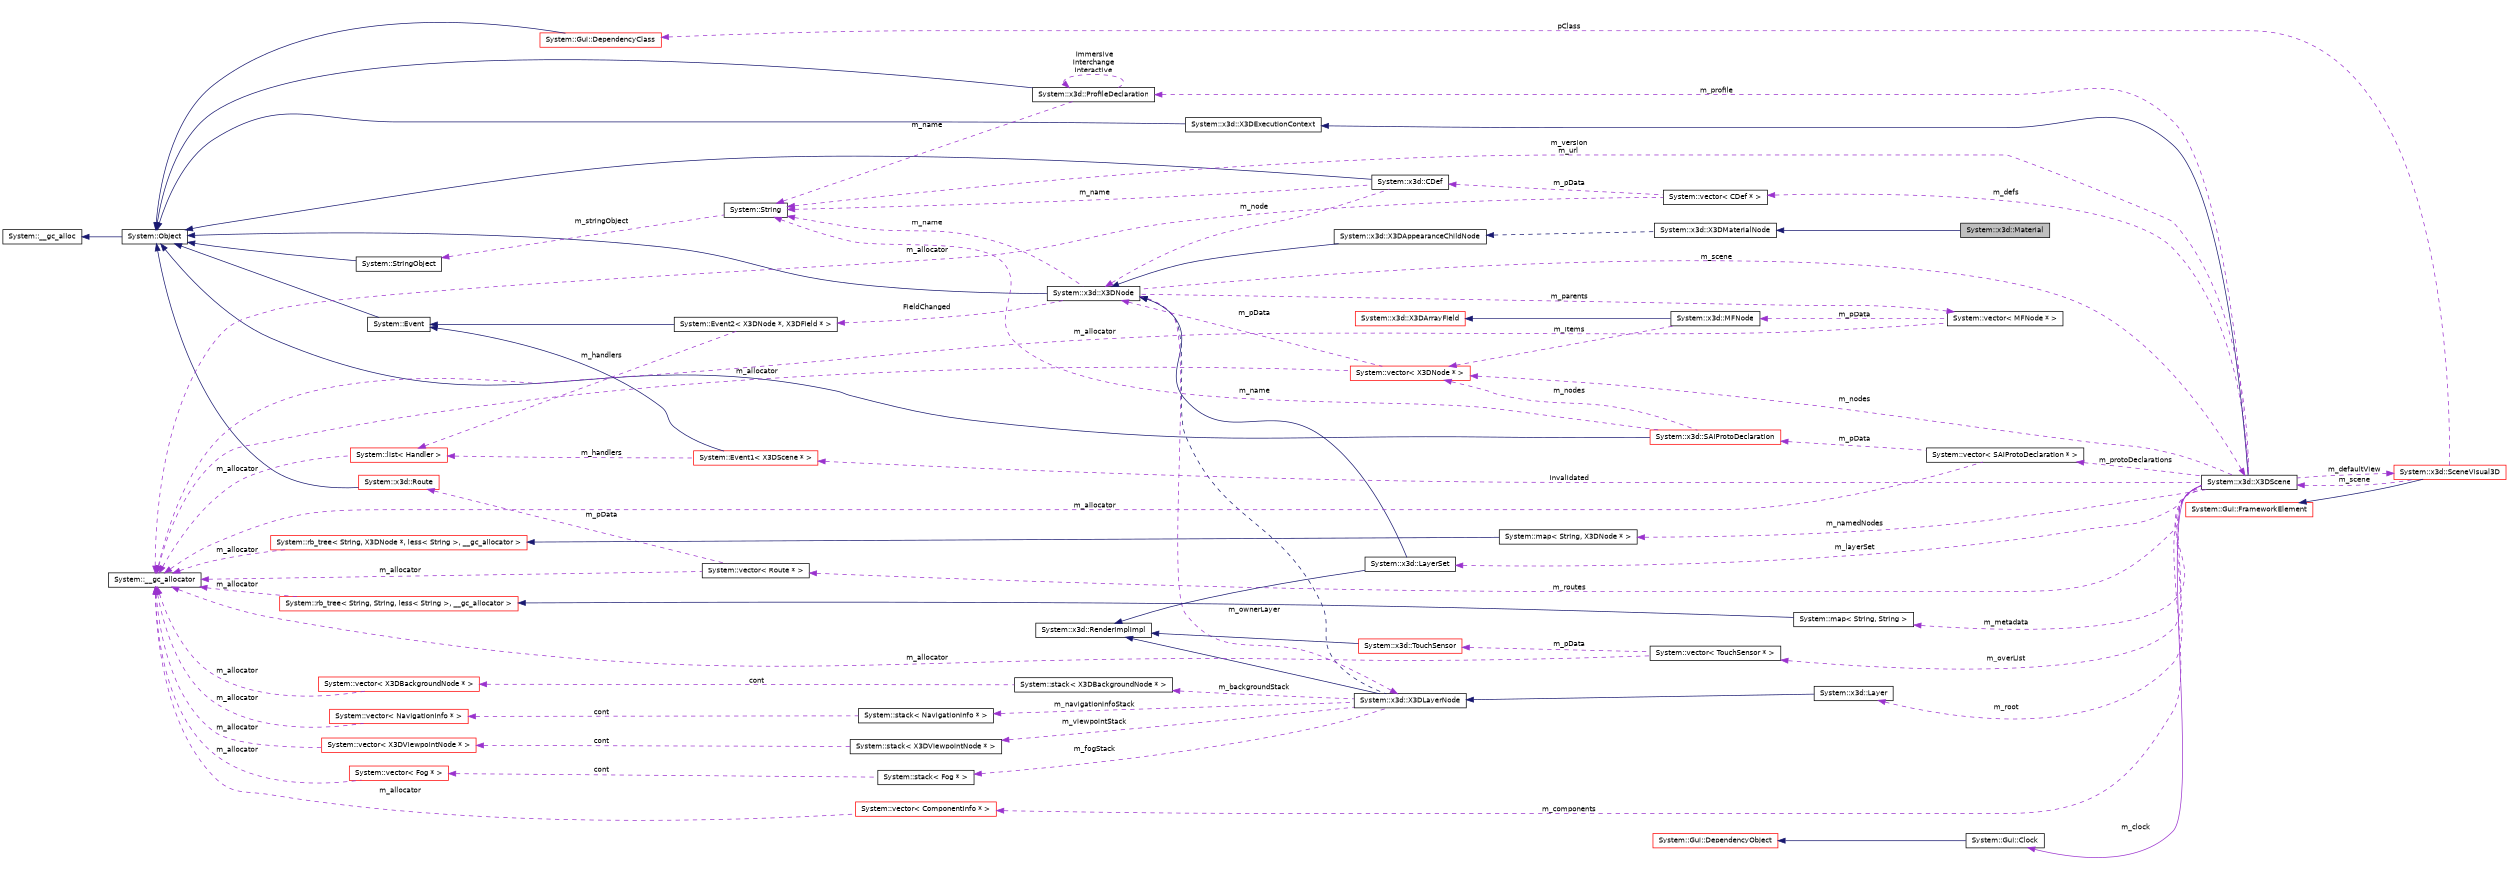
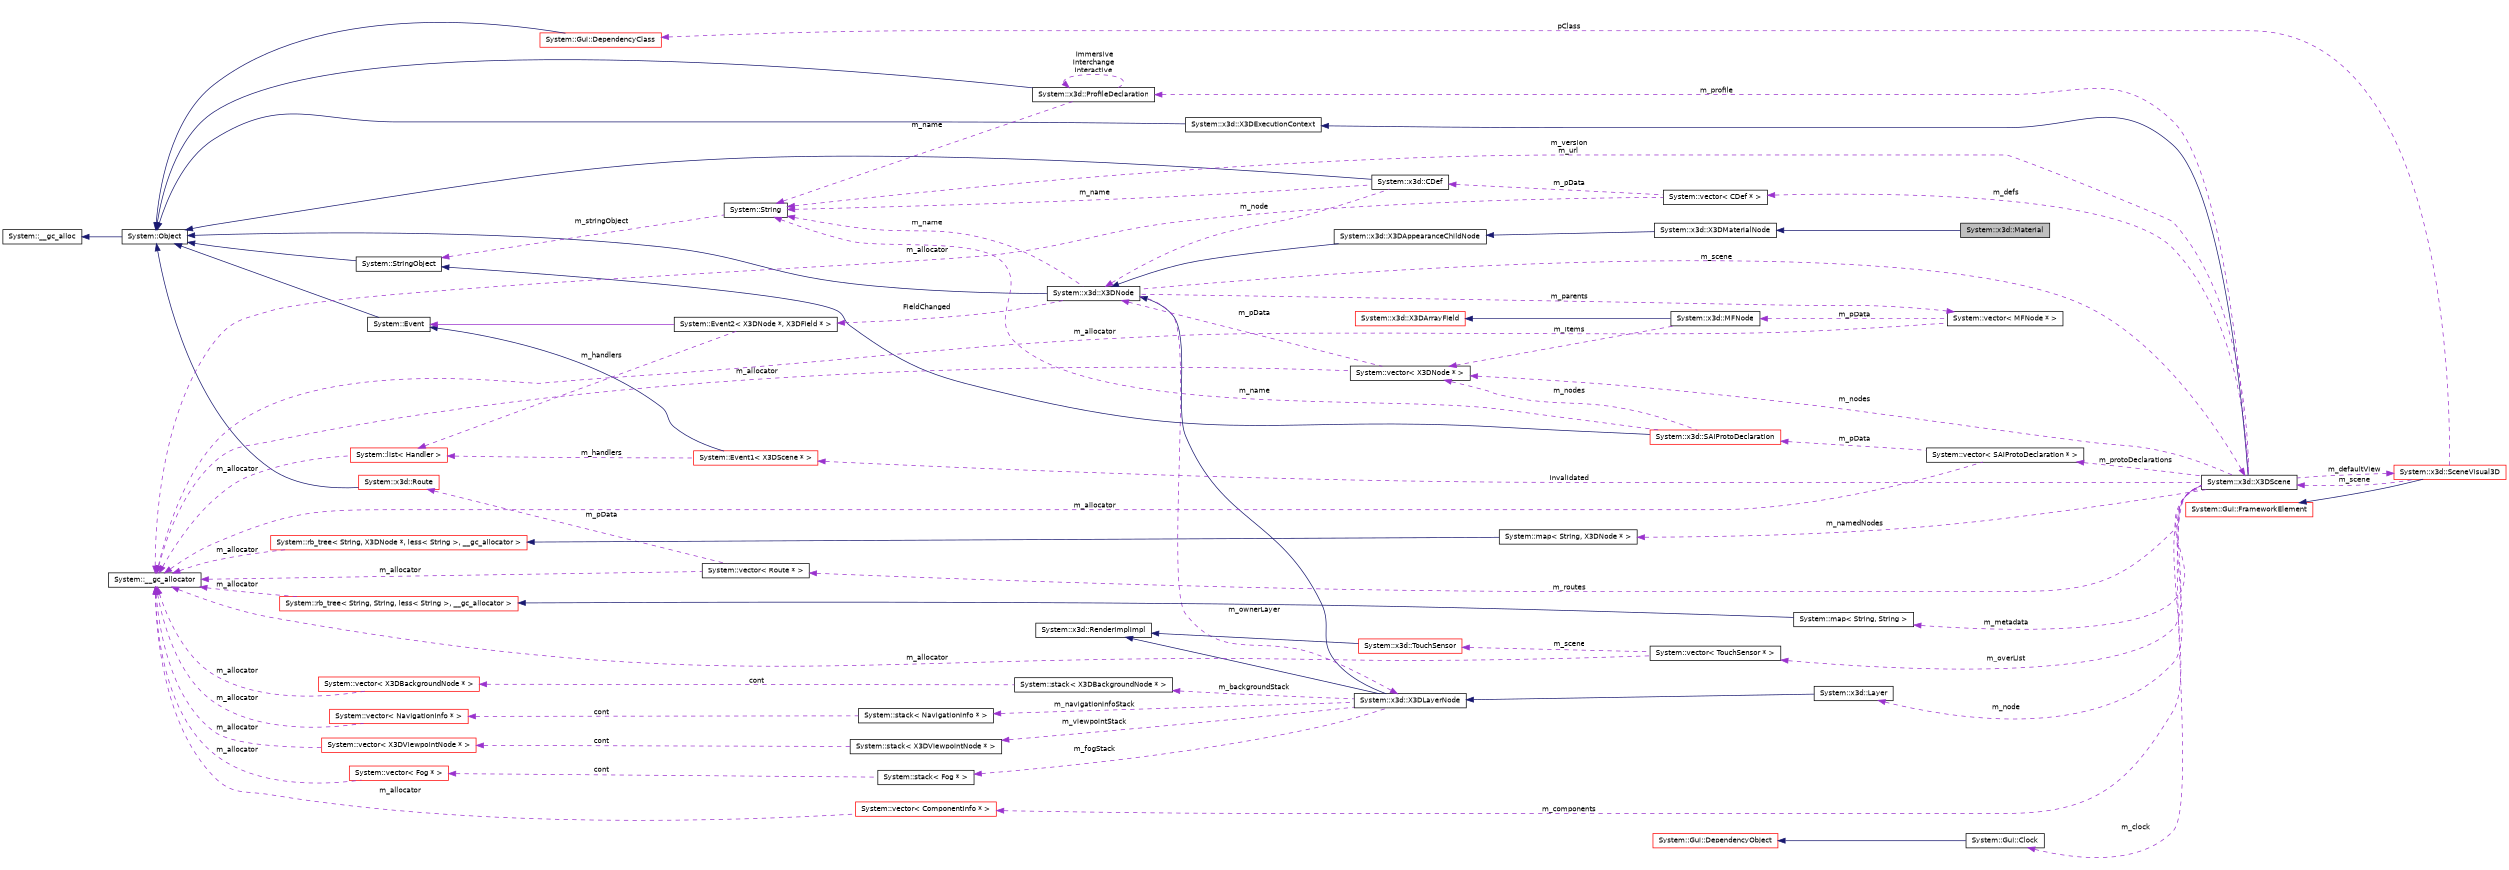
  digraph {
    rankdir=LR
    node [color=black fillcolor=white fontname=Helvetica fontsize=10 shape=record style=filled]
    edge [color=darkorchid3 dir=back fontname=Helvetica fontsize=10 labelfontname=Helvetica labelfontsize=10 style=dashed]
    n1 [fillcolor=grey75 fontcolor=black height=0.2 label="System::x3d::Material" width=0.4]
    n2 [height=0.2 label="System::x3d::X3DMaterialNode" width=0.4]
    n3 [height=0.2 label="System::x3d::X3DAppearanceChildNode" width=0.4]
    n4 [height=0.2 label="System::x3d::X3DNode" width=0.4]
    n5 [height=0.2 label="System::x3d::X3DLayerNode" width=0.4]
-   n6 [color=red height=0.2 label="System::vector\< X3DNode * \>" width=0.4]
+   n6 [height=0.2 label="System::vector\< X3DNode * \>" width=0.4]
    n7 [height=0.2 label="System::x3d::CDef" width=0.4]
-   n8 [height=0.2 label="System::x3d::LayerSet" width=0.4]
    n9 [height=0.2 label="System::x3d::Layer" width=0.4]
    n10 [color=red height=0.2 label="System::x3d::SAIProtoDeclaration" width=0.4]
    n11 [height=0.2 label="System::x3d::MFNode" width=0.4]
    n12 [height=0.2 label="System::x3d::X3DScene" width=0.4]
    n13 [height=0.2 label="System::vector\< CDef * \>" width=0.4]
    n14 [height=0.2 label="System::Object" width=0.4]
    n15 [height=0.2 label="System::x3d::X3DExecutionContext" width=0.4]
    n16 [height=0.2 label="System::StringObject" width=0.4]
    n17 [height=0.2 label="System::Event" width=0.4]
    n18 [color=red height=0.2 label="System::x3d::Route" width=0.4]
    n19 [height=0.2 label="System::x3d::ProfileDeclaration" width=0.4]
    n20 [color=red height=0.2 label="System::Gui::DependencyClass" width=0.4]
    n21 [height=0.2 label="System::String" width=0.4]
    n22 [height=0.2 label="System::vector\< SAIProtoDeclaration * \>" width=0.4]
    n23 [color=red height=0.2 label="System::Event1\< X3DScene * \>" width=0.4]
    n24 [height=0.2 label="System::Event2\< X3DNode *, X3DField * \>" width=0.4]
    n25 [height=0.2 label="System::vector\< Route * \>" width=0.4]
    n26 [color=red height=0.2 label="System::x3d::SceneVisual3D" width=0.4]
    n27 [height=0.2 label="System::__gc_alloc" width=0.4]
    n28 [height=0.2 label="System::x3d::RenderImplImpl" width=0.4]
    n29 [color=red height=0.2 label="System::x3d::TouchSensor" width=0.4]
    n30 [height=0.2 label="System::vector\< TouchSensor * \>" width=0.4]
    n31 [height=0.2 label="System::stack\< NavigationInfo * \>" width=0.4]
    n32 [color=red height=0.2 label="System::vector\< NavigationInfo * \>" width=0.4]
    n33 [height=0.2 label="System::__gc_allocator" width=0.4]
    n34 [color=red height=0.2 label="System::vector\< X3DViewpointNode * \>" width=0.4]
    n35 [color=red height=0.2 label="System::vector\< Fog * \>" width=0.4]
    n36 [color=red height=0.2 label="System::vector\< X3DBackgroundNode * \>" width=0.4]
    n37 [height=0.2 label="System::vector\< MFNode * \>" width=0.4]
    n38 [color=red height=0.2 label="System::list\< Handler \>" width=0.4]
    n39 [color=red height=0.2 label="System::rb_tree\< String, X3DNode *, less\< String \>, __gc_allocator \>" width=0.4]
    n40 [color=red height=0.2 label="System::rb_tree\< String, String, less\< String \>, __gc_allocator \>" width=0.4]
    n41 [color=red height=0.2 label="System::vector\< ComponentInfo * \>" width=0.4]
    n42 [height=0.2 label="System::stack\< X3DViewpointNode * \>" width=0.4]
    n43 [height=0.2 label="System::stack\< Fog * \>" width=0.4]
    n44 [height=0.2 label="System::stack\< X3DBackgroundNode * \>" width=0.4]
    n45 [height=0.2 label="System::map\< String, X3DNode * \>" width=0.4]
    n46 [height=0.2 label="System::map\< String, String \>" width=0.4]
    n47 [color=red height=0.2 label="System::x3d::X3DArrayField" width=0.4]
    n48 [height=0.2 label="System::Gui::Clock" width=0.4]
    n49 [color=red height=0.2 label="System::Gui::DependencyObject" width=0.4]
    n50 [color=red height=0.2 label="System::Gui::FrameworkElement" width=0.4]
    n2 -> n1 [color=midnightblue style=solid]
-   n3 -> n2 [color=midnightblue]
+   n3 -> n2 [color=midnightblue style=solid]
    n4 -> n3 [color=midnightblue style=solid]
-   n4 -> n5 [color=midnightblue]
+   n4 -> n5 [color=midnightblue style=solid]
    n4 -> n6 [label=" m_pData"]
    n4 -> n7 [label=" m_node"]
-   n4 -> n8 [color=midnightblue style=solid]
    n5 -> n4 [label=" m_ownerLayer"]
    n5 -> n9 [color=midnightblue style=solid]
    n6 -> n10 [label=" m_nodes"]
    n6 -> n11 [label=" m_items"]
    n6 -> n12 [label=" m_nodes"]
    n7 -> n13 [label=" m_pData"]
-   n8 -> n12 [label=" m_layerSet"]
-   n9 -> n12 [label=" m_root"]
+   n9 -> n12 [label=" m_node"]
    n10 -> n22 [label=" m_pData"]
    n11 -> n37 [label=" m_pData"]
    n12 -> n4 [label=" m_scene"]
    n12 -> n26 [label=" m_scene"]
    n13 -> n12 [label=" m_defs"]
    n14 -> n4 [color=midnightblue style=solid]
    n14 -> n7 [color=midnightblue style=solid]
-   n14 -> n10 [color=midnightblue style=solid]
+   n16 -> n10 [color=midnightblue style=solid]
    n14 -> n15 [color=midnightblue style=solid]
    n14 -> n16 [color=midnightblue style=solid]
    n14 -> n17 [color=midnightblue style=solid]
    n14 -> n18 [color=midnightblue style=solid]
    n14 -> n19 [color=midnightblue style=solid]
    n14 -> n20 [color=midnightblue style=solid]
    n15 -> n12 [color=midnightblue style=solid]
    n16 -> n21 [label=" m_stringObject"]
    n17 -> n23 [color=midnightblue style=solid]
-   n17 -> n24 [color=midnightblue style=solid]
+   n17 -> n24 [style=solid]
    n18 -> n25 [label=" m_pData"]
    n19 -> n12 [label=" m_profile"]
    n19 -> n19 [label=" Immersive\nInterchange\nInteractive"]
    n20 -> n26 [label=" pClass"]
    n21 -> n4 [label=" m_name"]
    n21 -> n7 [label=" m_name"]
    n21 -> n10 [label=" m_name"]
    n21 -> n12 [label=" m_version\nm_url"]
    n21 -> n19 [label=" m_name"]
    n22 -> n12 [label=" m_protoDeclarations"]
    n23 -> n12 [label=" Invalidated"]
    n24 -> n4 [label=" FieldChanged"]
    n25 -> n12 [label=" m_routes"]
    n26 -> n12 [label=" m_defaultView"]
    n27 -> n14 [color=midnightblue style=solid]
    n28 -> n5 [color=midnightblue style=solid]
-   n28 -> n8 [color=midnightblue style=solid]
    n28 -> n29 [color=midnightblue style=solid]
-   n29 -> n30 [label=" m_pData"]
+   n29 -> n30 [label=" m_scene"]
    n30 -> n12 [label=" m_overList"]
    n31 -> n5 [label=" m_navigationinfoStack"]
    n32 -> n31 [label=" cont"]
    n33 -> n6 [label=" m_allocator"]
    n33 -> n13 [label=" m_allocator"]
    n33 -> n22 [label=" m_allocator"]
    n33 -> n25 [label=" m_allocator"]
    n33 -> n30 [label=" m_allocator"]
    n33 -> n32 [label=" m_allocator"]
    n33 -> n34 [label=" m_allocator"]
    n33 -> n35 [label=" m_allocator"]
    n33 -> n36 [label=" m_allocator"]
    n33 -> n37 [label=" m_allocator"]
    n33 -> n38 [label=" m_allocator"]
    n33 -> n39 [label=" m_allocator"]
    n33 -> n40 [label=" m_allocator"]
    n33 -> n41 [label=" m_allocator"]
    n34 -> n42 [label=" cont"]
    n35 -> n43 [label=" cont"]
    n36 -> n44 [label=" cont"]
    n37 -> n4 [label=" m_parents"]
    n38 -> n23 [label=" m_handlers"]
    n38 -> n24 [label=" m_handlers"]
    n39 -> n45 [color=midnightblue style=solid]
    n40 -> n46 [color=midnightblue style=solid]
    n41 -> n12 [label=" m_components"]
    n42 -> n5 [label=" m_viewpointStack"]
    n43 -> n5 [label=" m_fogStack"]
    n44 -> n5 [label=" m_backgroundStack"]
    n45 -> n12 [label=" m_namedNodes"]
    n46 -> n12 [label=" m_metadata"]
    n47 -> n11 [color=midnightblue style=solid]
-   n48 -> n12 [label=" m_clock" style=solid]
+   n48 -> n12 [label=" m_clock"]
    n49 -> n48 [color=midnightblue style=solid]
    n50 -> n26 [color=midnightblue style=solid]
  }
